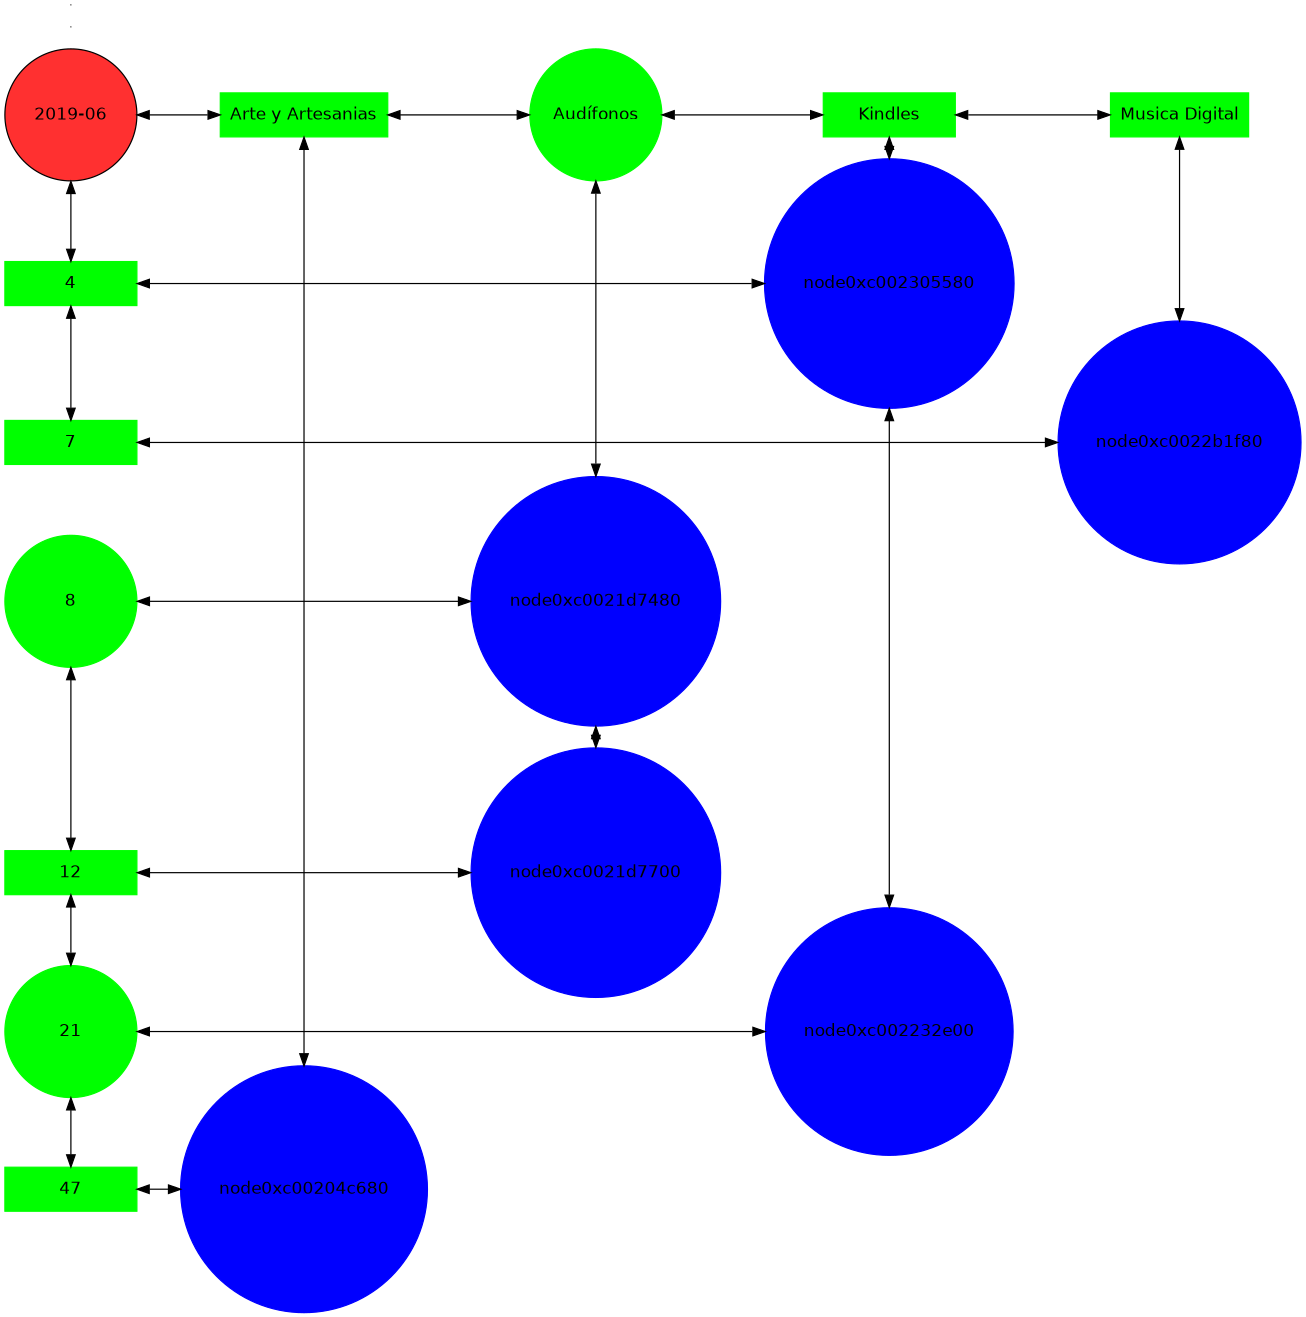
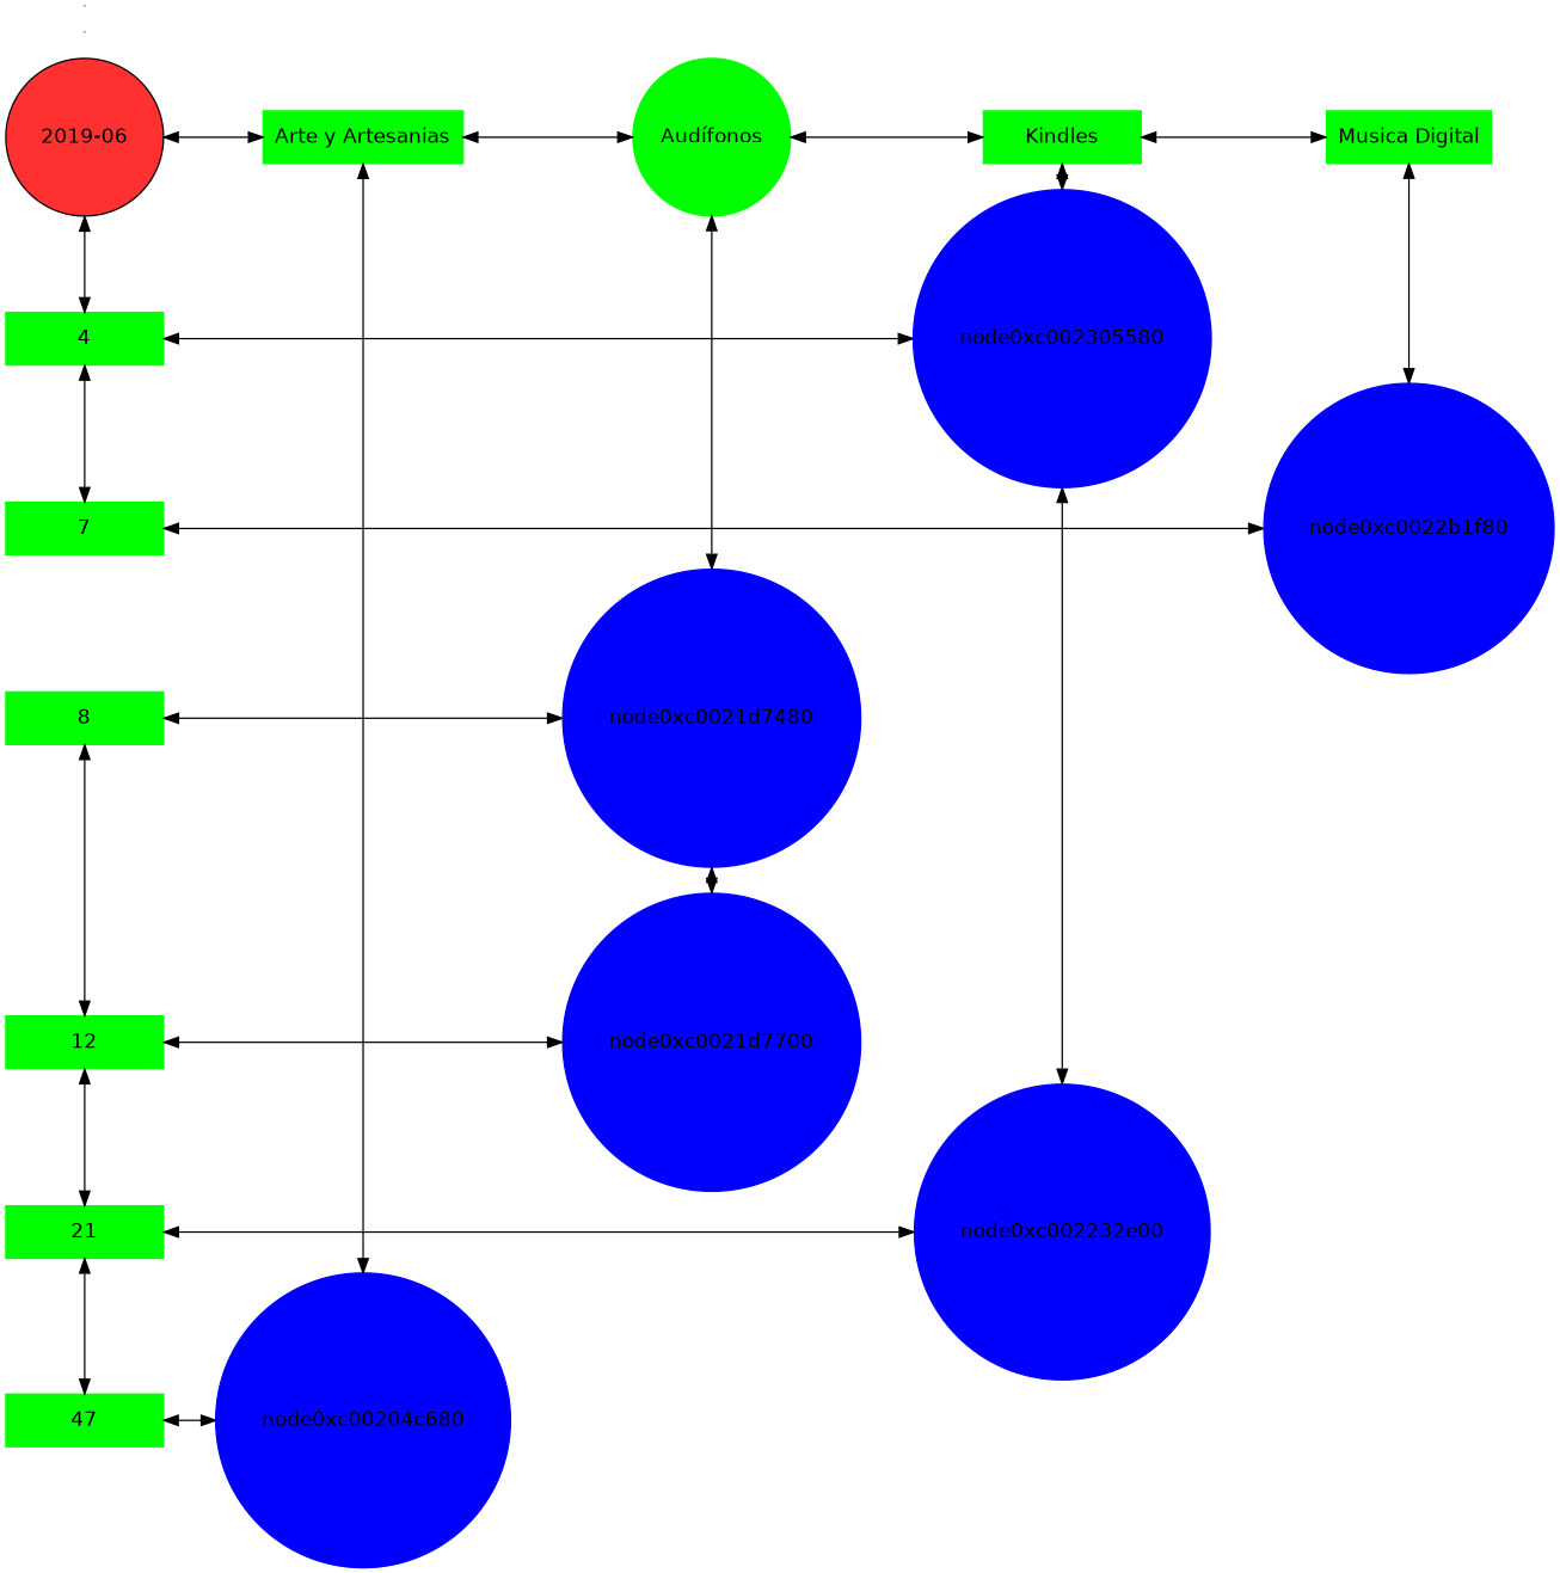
  digraph {
    fontname="DejaVu Sans"
    rankdir=LR
    node [fontname="DejaVu Sans" group=1 shape=box style=filled color=green]
    edge [dir=both fontname="DejaVu Sans"]
    n1 [fillcolor=firebrick1 label="2019-06" shape=circle width=1.5 color=""]
    n2 [group=4 label=4 width=1.5]
    n3 [group=7 label=7 width=1.5]
-   n4 [group=8 label=8 shape=circle width=1.5]
+   n4 [group=8 label=8 width=1.5]
    n5 [group=12 label=12 width=1.5]
-   n6 [group=21 label=21 shape=circle width=1.5]
+   n6 [group=21 label=21 width=1.5]
    n7 [group=27 label=47 width=1.5]
    n8 [label="Arte y Artesanias" width=1.5]
    node0xc00204c680 [color=blue group=27 shape=circle width=0.5]
    n10 [label="Audífonos" shape=circle width=1.5]
    node0xc0021d7480 [color=blue group=8 shape=circle width=0.5]
    node0xc0021d7700 [color=blue group=12 shape=circle width=0.5]
    n13 [label=Kindles width=1.5]
    node0xc002305580 [color=blue group=4 shape=circle width=0.5]
    node0xc002232e00 [color=blue group=21 shape=circle width=0.5]
    n16 [label="Musica Digital" width=1.5]
    node0xc0022b1f80 [color=blue group=7 shape=circle width=0.5]
    e0 [shape=point width=0 group="" style="" color=""]
    e1 [shape=point width=0 group="" style="" color=""]
    subgraph sub_1 {
      rank=same
      n1
      n2
    }
    subgraph sub_2 {
      rank=same
      n2
      n3
    }
    subgraph sub_3 {
      rank=same
      n3
      n4
    }
    subgraph sub_4 {
      rank=same
      n4
      n5
    }
    subgraph sub_5 {
      rank=same
      n5
      n6
    }
    subgraph sub_6 {
      rank=same
      n6
      n7
    }
    subgraph sub_7 {
      rank=same
      n8
      node0xc00204c680
    }
    subgraph sub_8 {
      rank=same
      n10
      node0xc0021d7480
    }
    subgraph sub_9 {
      rank=same
      node0xc0021d7480
      node0xc0021d7700
    }
    subgraph sub_10 {
      rank=same
      n13
      node0xc002305580
    }
    subgraph sub_11 {
      rank=same
      node0xc002305580
      node0xc002232e00
    }
    subgraph sub_12 {
      rank=same
      n16
      node0xc0022b1f80
    }
    n1 -> n2
    n1 -> n8
    n2 -> n3
    n2 -> node0xc002305580
    n3 -> node0xc0022b1f80
    n4 -> n5
    n4 -> node0xc0021d7480
    n5 -> n6
    n5 -> node0xc0021d7700
    n6 -> n7
    n6 -> node0xc002232e00
    n7 -> node0xc00204c680
    n8 -> node0xc00204c680
    n8 -> n10
    n10 -> node0xc0021d7480
    n10 -> n13
    node0xc0021d7480 -> node0xc0021d7700
    n13 -> node0xc002305580
    n13 -> n16
    node0xc002305580 -> node0xc002232e00
    n16 -> node0xc0022b1f80
  }
